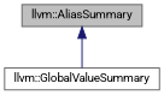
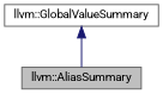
  digraph {
    fontname=Roboto
    node [color=gray40 fontname=Roboto fontsize=10 shape=box]
    n1 [fillcolor=grey75 fontcolor=black height=0.2 label="llvm::AliasSummary" style=filled width=0.4]
    n2 [height=0.2 label="llvm::GlobalValueSummary" width=0.4]
-   n1 -> n2 [color=midnightblue dir=back fontname=Roboto fontsize=10 labelfontname=Helvetica labelfontsize=10 style=solid]
+   n2 -> n1 [color=midnightblue dir=back fontname=Roboto fontsize=10 labelfontname=Helvetica labelfontsize=10 style=solid]
  }
